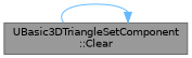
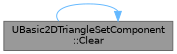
  digraph {
    rankdir=RL
-   n1 [color=gray40 fillcolor=grey60 fontcolor=black fontname=Helvetica fontsize=10 height=0.2 label="UBasic3DTriangleSetComponent\l::Clear" shape=box style=filled width=0.4]
+   n1 [color=gray40 fillcolor=grey60 fontcolor=black fontname=Helvetica fontsize=10 height=0.2 label="UBasic2DTriangleSetComponent\l::Clear" shape=box style=filled width=0.4]
    n1 -> n1 [color=steelblue1 dir=back fontname=Helvetica fontsize=10 labelfontname=Helvetica labelfontsize=10 style=solid]
  }
